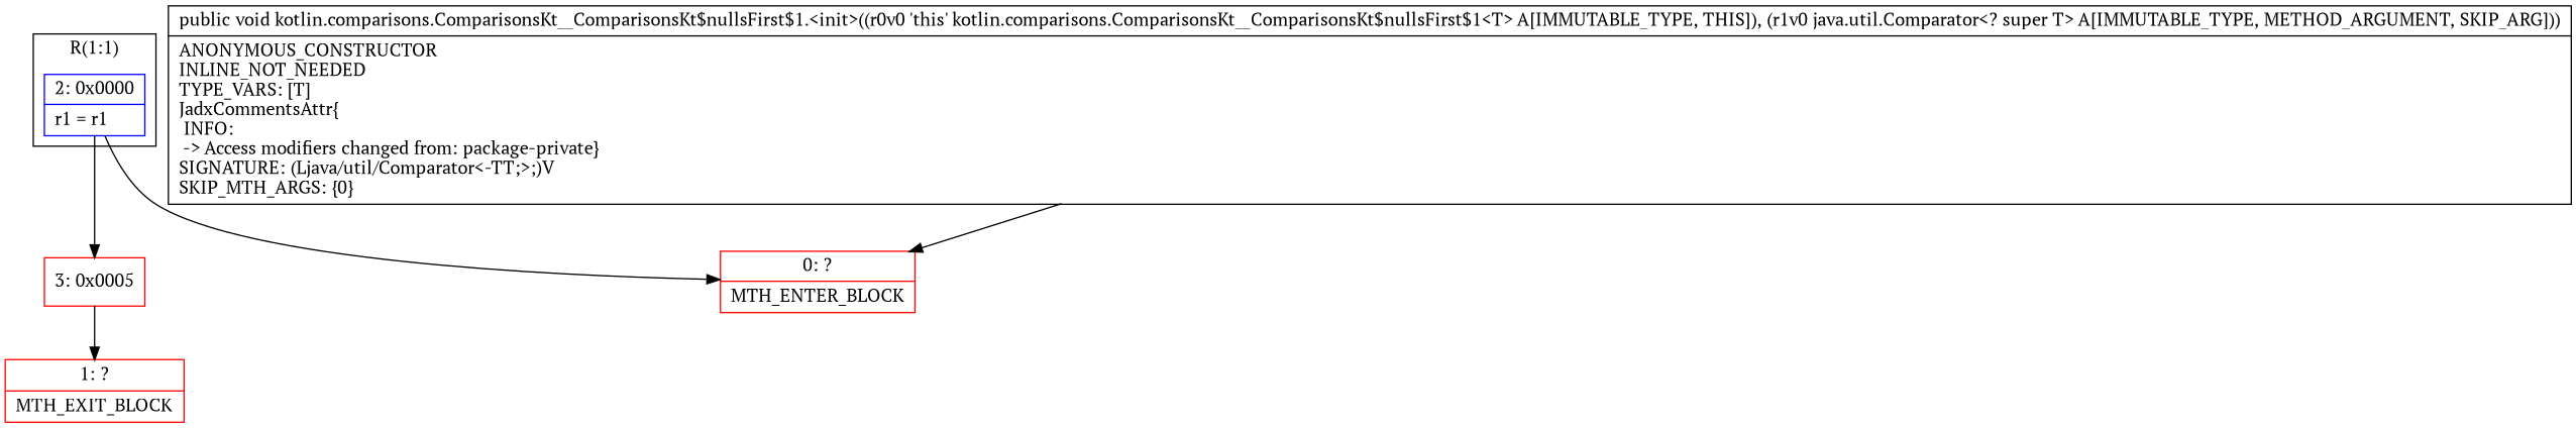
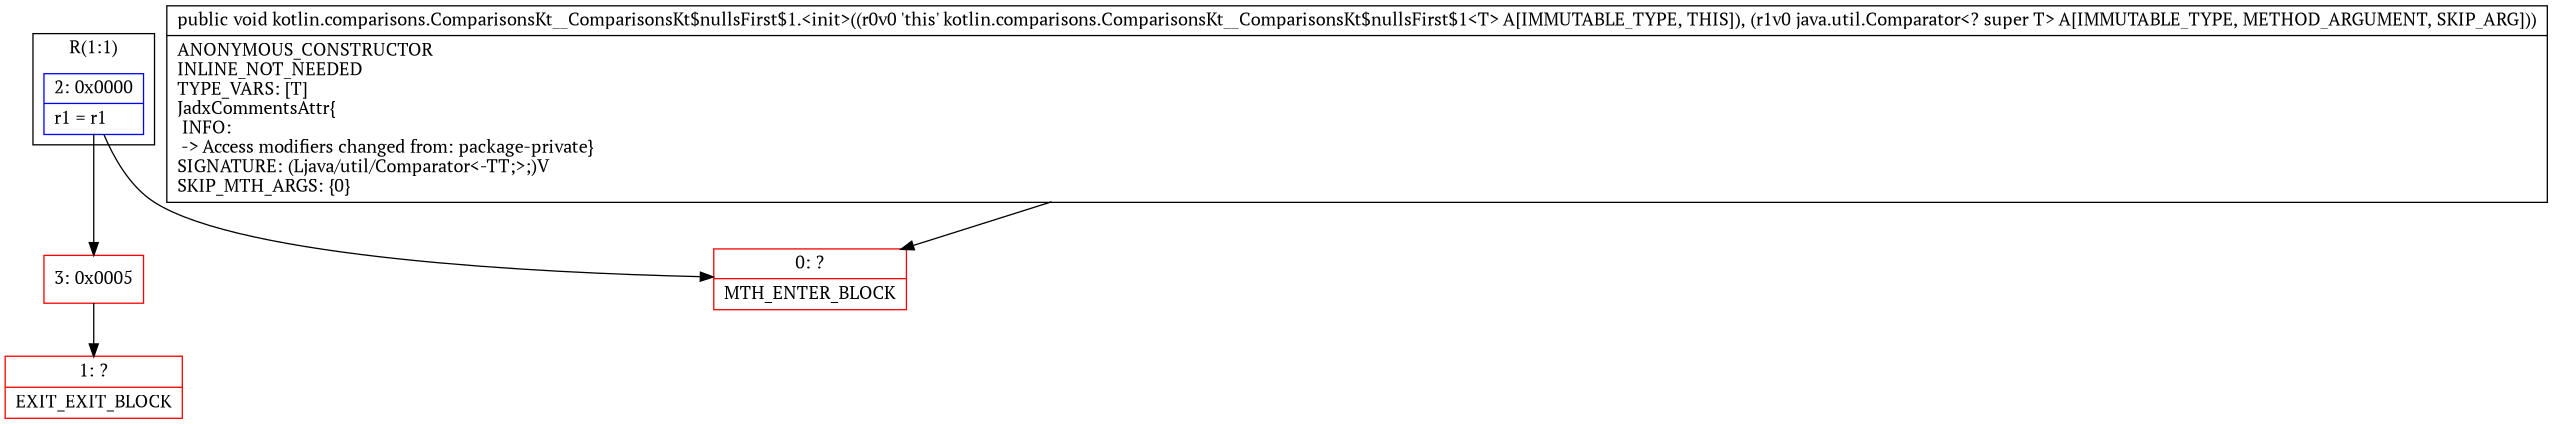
  digraph {
    fontname="PT Serif"
    node [color=red fontname="PT Serif" shape=record]
    edge [fontname="PT Serif"]
    n1 [color=blue label="{2\:\ 0x0000|r1 = r1\l}"]
    n2 [label="{3\:\ 0x0005}"]
    n3 [label="{0\:\ ?|MTH_ENTER_BLOCK\l}"]
-   n4 [label="{1\:\ ?|MTH_EXIT_BLOCK\l}"]
+   n4 [label="{1\:\ ?|EXIT_EXIT_BLOCK\l}"]
    n5 [label="{public void kotlin.comparisons.ComparisonsKt__ComparisonsKt$nullsFirst$1.\<init\>((r0v0 'this' kotlin.comparisons.ComparisonsKt__ComparisonsKt$nullsFirst$1\<T\> A[IMMUTABLE_TYPE, THIS]), (r1v0 java.util.Comparator\<? super T\> A[IMMUTABLE_TYPE, METHOD_ARGUMENT, SKIP_ARG]))  | ANONYMOUS_CONSTRUCTOR\lINLINE_NOT_NEEDED\lTYPE_VARS: [T]\lJadxCommentsAttr\{\l INFO: \l \-\> Access modifiers changed from: package\-private\}\lSIGNATURE: (Ljava\/util\/Comparator\<\-TT;\>;)V\lSKIP_MTH_ARGS: \{0\}\l}" color=""]
    subgraph cluster_1 {
      label="R(1:1)"
      n1
    }
    n1 -> n2
    n1 -> n3
    n2 -> n4
    n5 -> n3
  }
